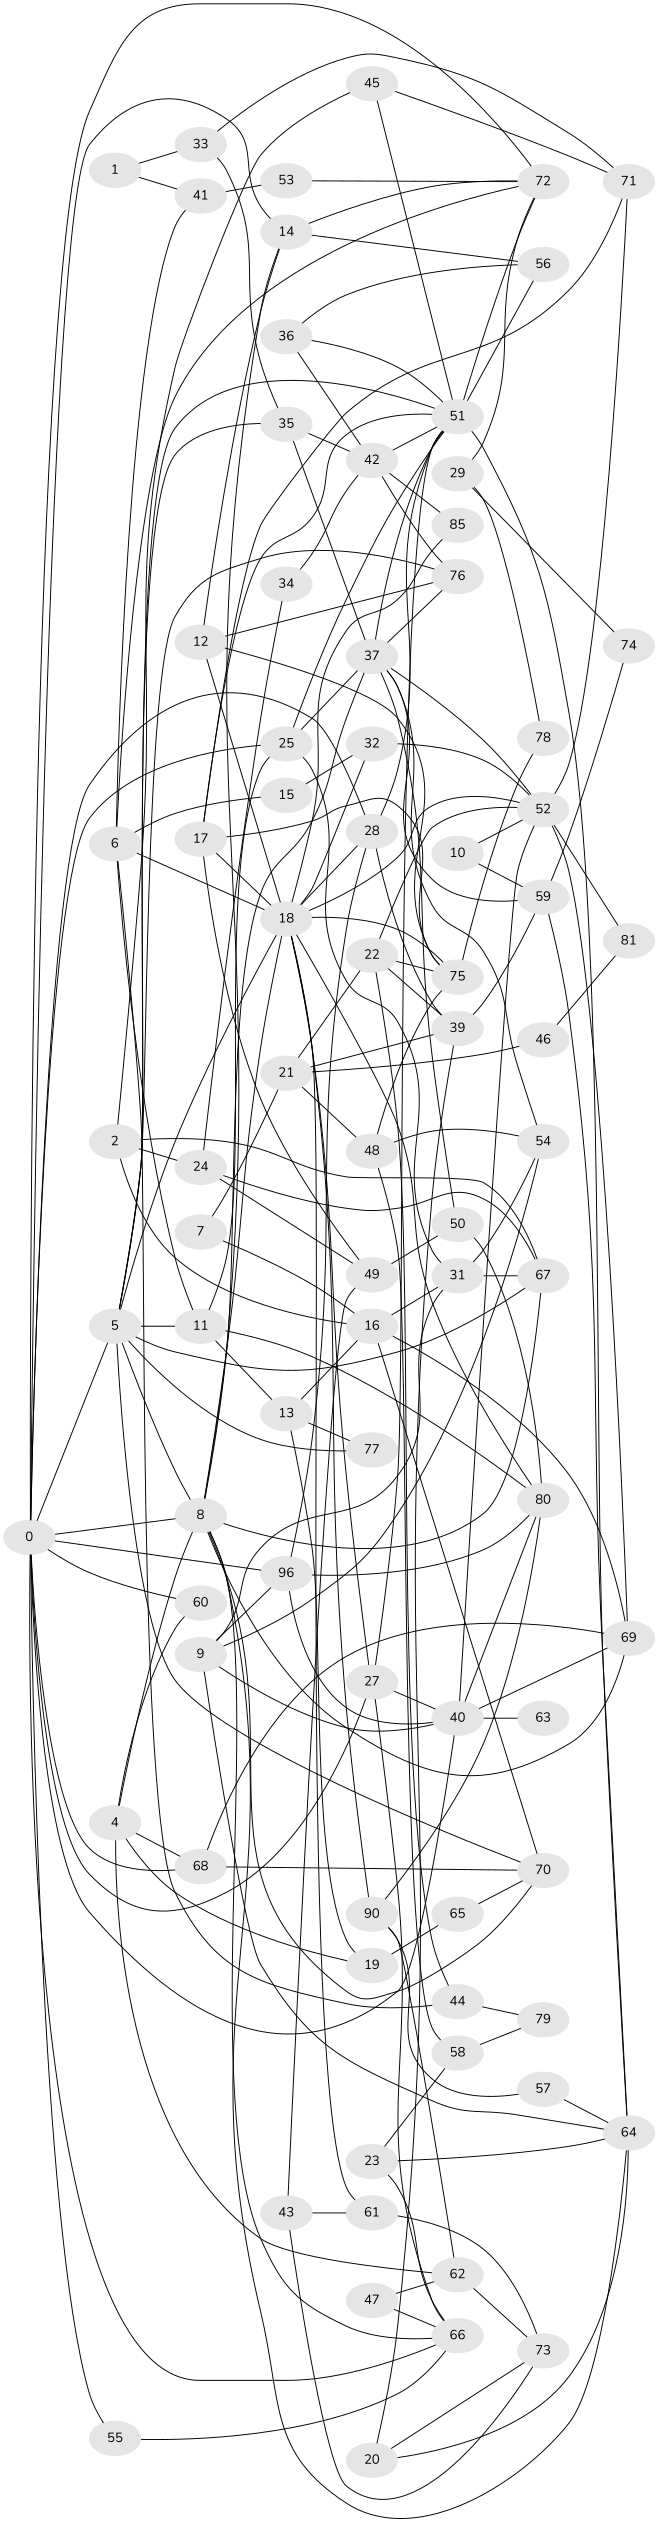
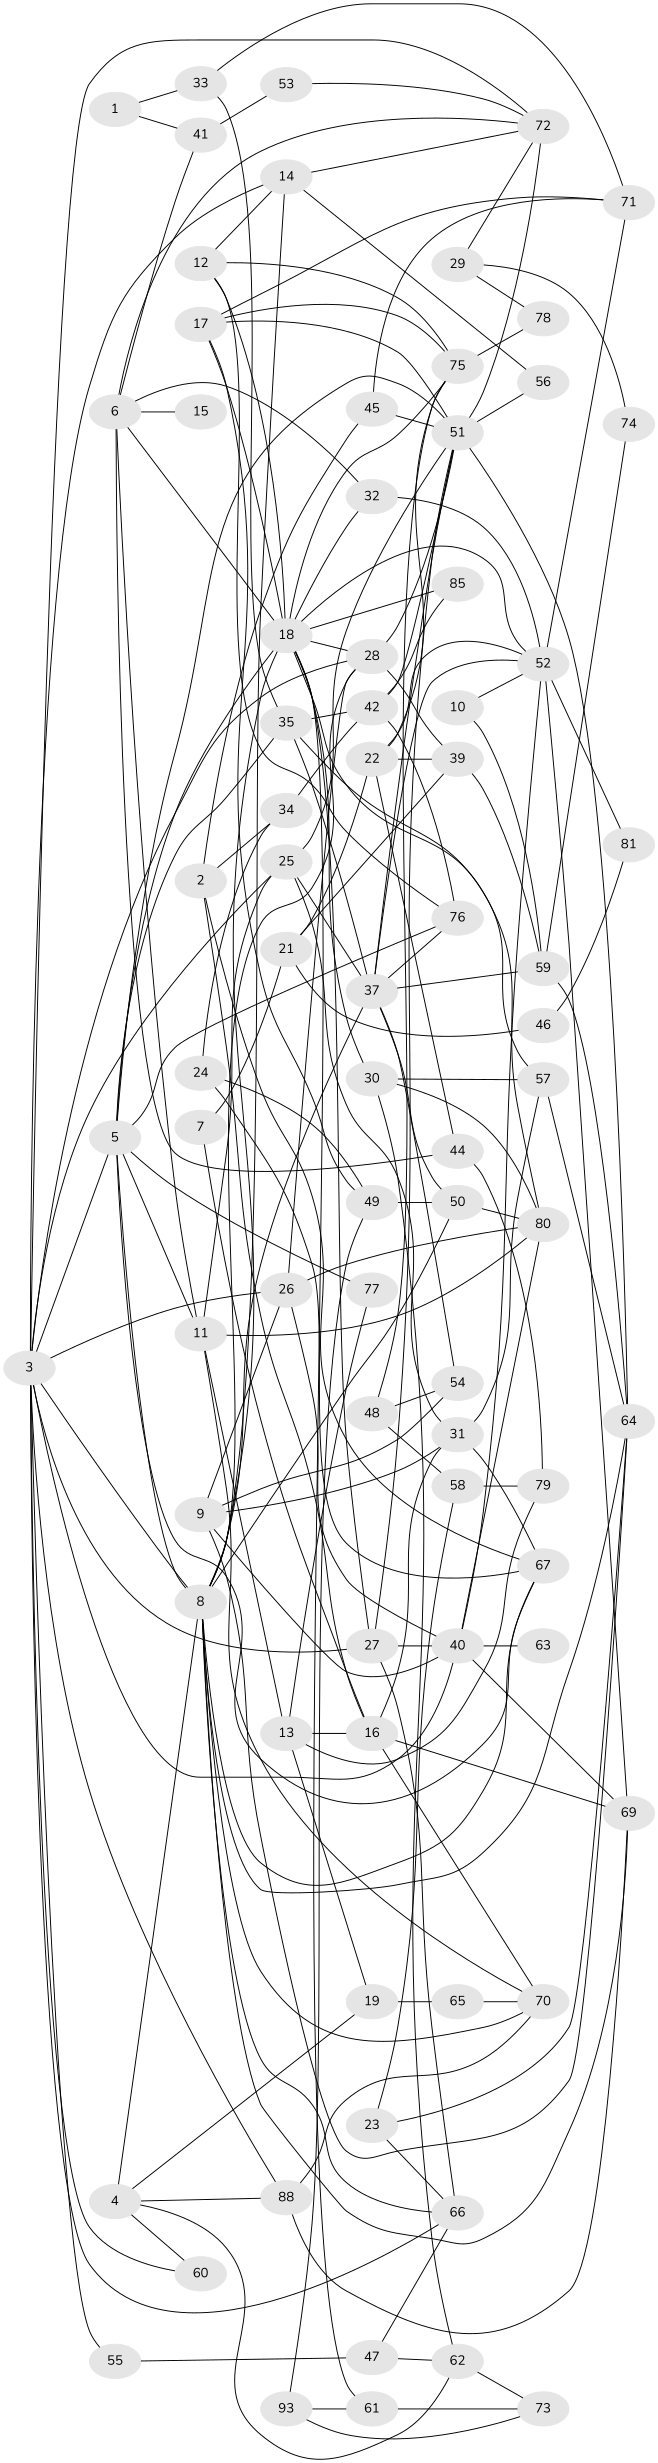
  graph {
    fontname=Nunito
    rankdir=LR
    node [color=gray90 fontname=Nunito style=filled]
    edge [fontname=Nunito weight=1.0]
    1
    33
    41
    35
    71
    53
    2
    16
    34
    45
    67
    69
    70
    31
    42
    51
-   3 [label=0]
+   3
    5
    8
    14
    25
-   26 [label=96]
+   26
    27
    28
    40
    55
    60
    66
-   68
+   68 [label=88]
    72
    11
    18
    76
    77
    37
    50
    64
    56
    80
    39
    52
    63
    4
    19
    62
    65
    73
    13
    75
    32
-   30 [label=90]
+   30
    61
    n53 [label=85]
    57
    6
    15
    44
    79
    7
    21
    22
    46
    48
    54
    59
    9
    10
    81
    74
    12
    78
    17
    49
-   20
    58
    23
    24
    29
-   36
-   43
+   43 [label=93]
    47
    1 -- 33
    1 -- 41
    33 -- 35
    33 -- 71
    41 -- 53
    35 -- 42
    35 -- 37
+   35 -- 57
    53 -- 72
    2 -- 16
-   2 -- 24
+   2 -- 34
    2 -- 45
    2 -- 67
    16 -- 69
    16 -- 70
    16 -- 31
    34 -- 42
    45 -- 71
    45 -- 51
    31 -- 67
-   31 -- 54
+   31 -- 57
    42 -- 51
    42 -- 76
    42 -- n53
    51 -- 72
    51 -- 64
    51 -- 56
    3 -- 5
    3 -- 8
    3 -- 14 [weight=2.0]
    3 -- 25
    3 -- 26
    3 -- 27
    3 -- 28
    3 -- 40
    3 -- 55
    3 -- 60
    3 -- 66
    3 -- 68
    3 -- 72
    5 -- 35
    5 -- 67
    5 -- 51 [weight=2.0]
    5 -- 8
    5 -- 11
    5 -- 18
    5 -- 76
    5 -- 77
    8 -- 67
    8 -- 69
    8 -- 70
    8 -- 14 [weight=2.0]
+   8 -- 28
    8 -- 66
    8 -- 18
    8 -- 37
+   8 -- 50
    8 -- 64
    14 -- 72
    14 -- 56
    25 -- 31
    25 -- 51
    25 -- 37 [weight=3.0]
    26 -- 28
    26 -- 40
    26 -- 80
    27 -- 51
    27 -- 40
    27 -- 66
    28 -- 51
    28 -- 39
    40 -- 69
    40 -- 80
    40 -- 52
    40 -- 63 [weight=2.0]
-   55 -- 66
+   55 -- 47
    68 -- 69
    68 -- 70
-   5 -- 70
+   11 -- 70
    11 -- 25
    11 -- 80
    11 -- 13
    18 -- 27 [weight=2.0]
    18 -- 28
    18 -- 80
    18 -- 52
    18 -- 75
    18 -- 32
    18 -- 30
    18 -- 61
    18 -- n53
    37 -- 51
    37 -- 76
    37 -- 50
    37 -- 52
    37 -- 54
    37 -- 59 [weight=2.0]
    50 -- 80
    39 -- 59
    52 -- 71
    52 -- 69
    52 -- 81
    4 -- 8
    4 -- 60
    4 -- 68
    4 -- 19
    4 -- 62
    19 -- 65
    62 -- 73
    65 -- 70
    13 -- 16
    13 -- 77
    13 -- 19
+   13 -- 79
    75 -- 78
    32 -- 52
    30 -- 80
    30 -- 62
    30 -- 57
    61 -- 73
    57 -- 64
    6 -- 41
    6 -- 72
    6 -- 11
    6 -- 18
    6 -- 15
    6 -- 44
-   15 -- 32
+   6 -- 32
    44 -- 79
    7 -- 16
    7 -- 21
    21 -- 39
    21 -- 22
    21 -- 46
-   21 -- 48
    22 -- 39
    22 -- 52
    22 -- 75
    22 -- 44
    46 -- 81
    48 -- 75
    48 -- 54
    48 -- 58
    59 -- 64
    59 -- 74
    9 -- 31 [weight=2.0]
    9 -- 26
    9 -- 40
    9 -- 64
    9 -- 54
    10 -- 52
    10 -- 59
    12 -- 14
    12 -- 18
    12 -- 76
    12 -- 75
    17 -- 71
    17 -- 51
    17 -- 18
    17 -- 75
    17 -- 49
    49 -- 50
-   20 -- 64
-   20 -- 39
-   20 -- 73
    58 -- 79
    23 -- 66
    23 -- 64
    23 -- 58
    24 -- 34
    24 -- 67
    24 -- 49
    29 -- 72
    29 -- 74
    29 -- 78
-   36 -- 42
-   36 -- 51
-   36 -- 56
    43 -- 73
    43 -- 61
    43 -- 49
    47 -- 66
    47 -- 62
  }
